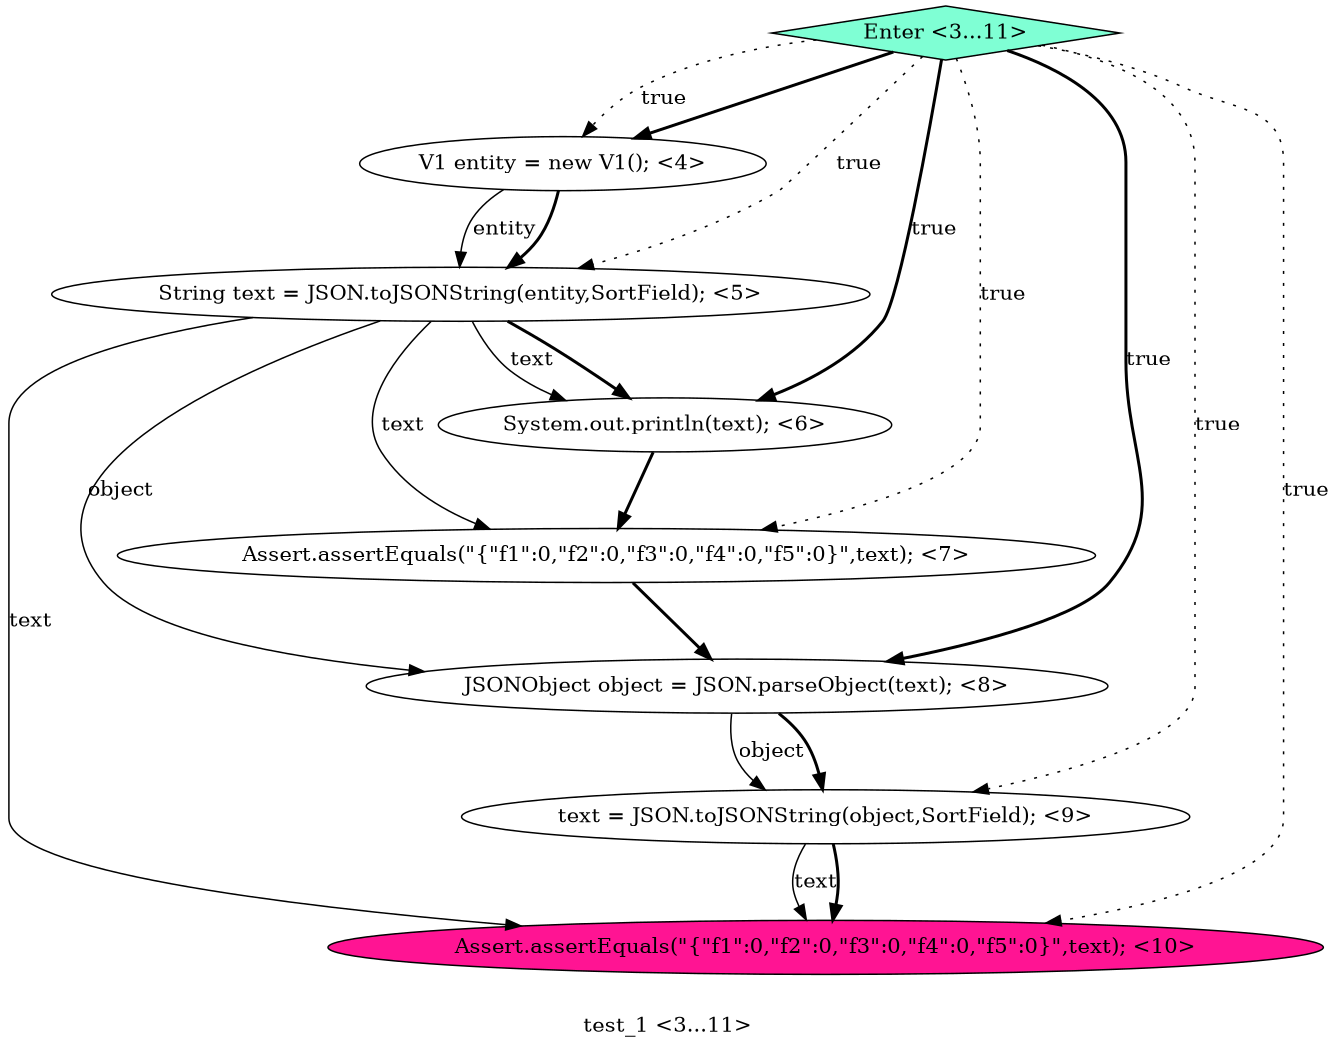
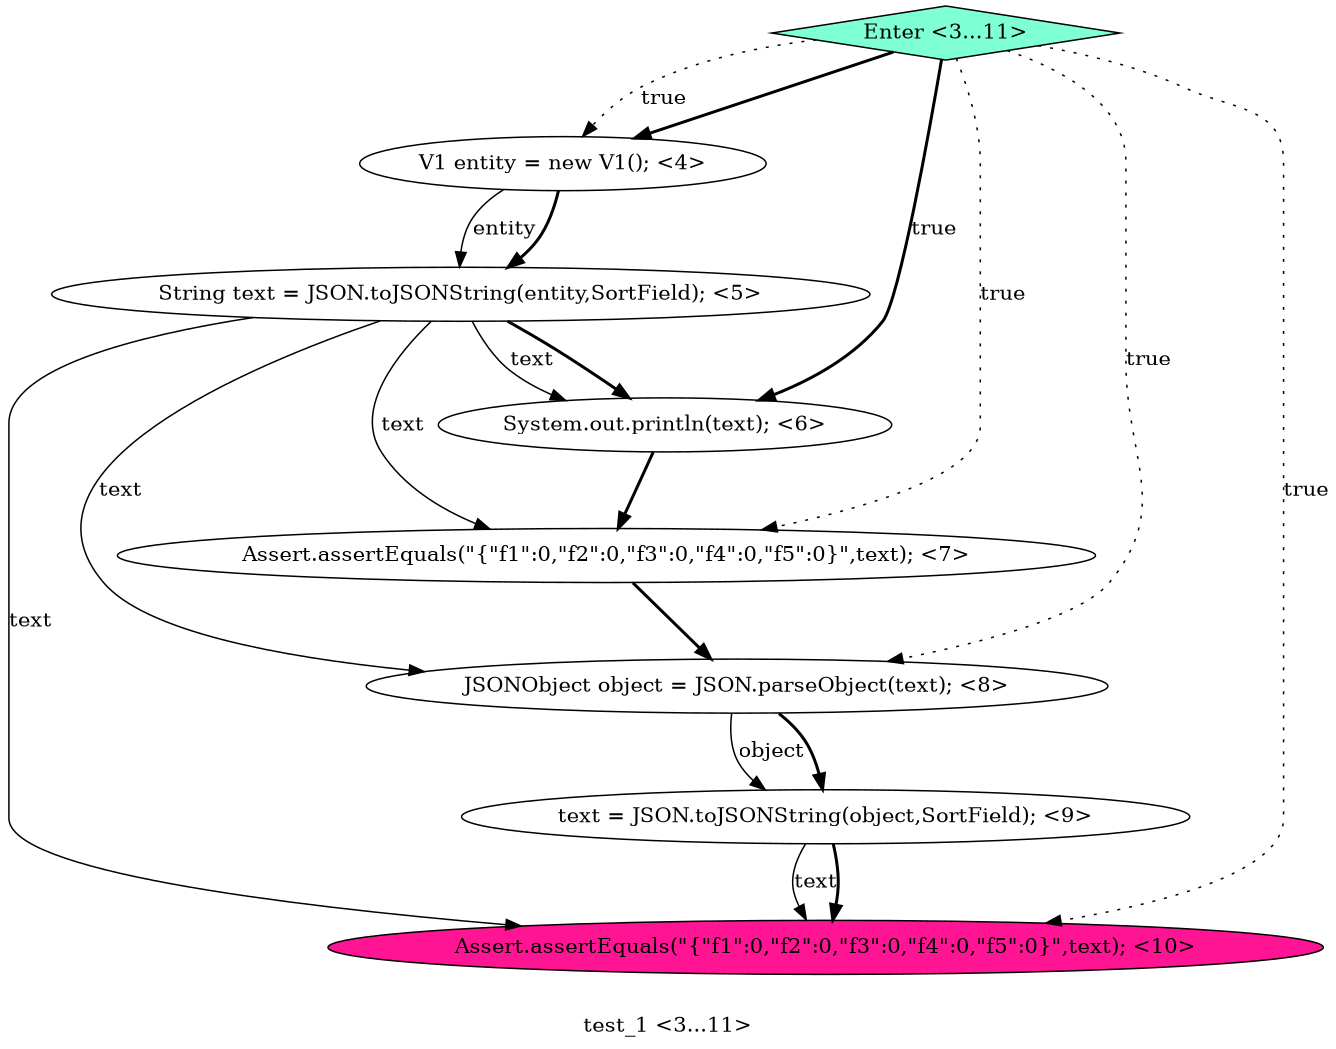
  digraph {
    label="test_1 <3...11>"
    node [fillcolor=white shape=ellipse style=filled]
    edge [style=bold]
    n1 [label="V1 entity = new V1(); <4>"]
    n2 [label="String text = JSON.toJSONString(entity,SortField); <5>"]
    n3 [fillcolor=deeppink label="Assert.assertEquals(\"{\"f1\":0,\"f2\":0,\"f3\":0,\"f4\":0,\"f5\":0}\",text); <10>"]
    n4 [label="Assert.assertEquals(\"{\"f1\":0,\"f2\":0,\"f3\":0,\"f4\":0,\"f5\":0}\",text); <7>"]
    n5 [label="JSONObject object = JSON.parseObject(text); <8>"]
    n6 [label="System.out.println(text); <6>"]
    n7 [label="text = JSON.toJSONString(object,SortField); <9>"]
    n8 [fillcolor=aquamarine label="Enter <3...11>" shape=diamond]
    n1 -> n2 [label=entity style=solid]
    n1 -> n2
    n2 -> n3 [label=text style=solid]
    n2 -> n4 [label=text style=solid]
-   n2 -> n5 [label=object style=solid]
+   n2 -> n5 [label=text style=solid]
    n2 -> n6 [label=text style=solid]
    n2 -> n6
    n4 -> n5
    n5 -> n7 [label=object style=solid]
    n5 -> n7
    n6 -> n4
    n7 -> n3 [label=text style=solid]
    n7 -> n3
    n8 -> n1 [label=true style=dotted]
    n8 -> n1
-   n8 -> n2 [label=true style=dotted]
    n8 -> n3 [label=true style=dotted]
    n8 -> n4 [label=true style=dotted]
-   n8 -> n5 [label=true]
+   n8 -> n5 [label=true style=dotted]
    n8 -> n6 [label=true]
-   n8 -> n7 [label=true style=dotted]
  }
